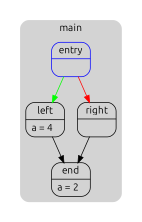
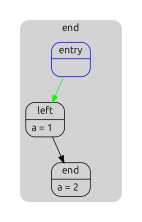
  digraph {
    compound=true
    fontname=Ubuntu
    node [color=black fontname=Ubuntu shape=Mrecord]
    edge [fontname=Ubuntu]
    n1 [color=blue label="{entry|\l}"]
-   n2 [label="{left|a = 4\l}"]
-   n3 [label="{right|\l}"]
+   n2 [label="{left|a = 1\l}"]
    n4 [label="{end|a = 2\l}"]
    subgraph cluster_1 {
      peripheries=0
      subgraph cluster_2 {
        peripheries=0
        subgraph cluster_3 {
          bgcolor=lightgray
          color=darkgray
-         label=main
+         label=end
          peripheries=0
          style=rounded
          n1
          n2
-         n3
          n4
        }
      }
    }
    n1 -> n2 [color=green]
-   n1 -> n3 [color=red]
    n2 -> n4
-   n3 -> n4
  }
